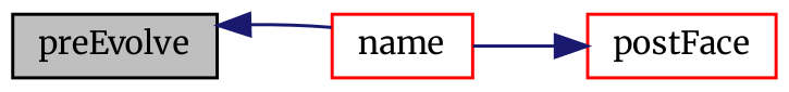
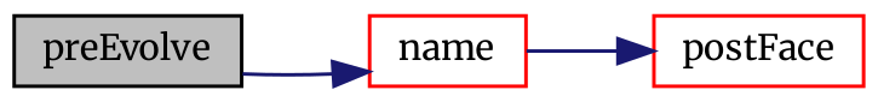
  digraph {
    fontname=Merriweather
    rankdir=LR
    node [color=red fontname=Merriweather fontsize=10 shape=record]
    edge [color=midnightblue fontname=Merriweather fontsize=10 labelfontname=FreeSans labelfontsize=10 style=solid]
    n1 [color=black fillcolor=grey75 fontcolor=black height=0.2 label=preEvolve style=filled width=0.4]
    n2 [height=0.2 label=name width=0.4]
    n3 [height=0.2 label=postFace width=0.4]
-   n2 -> n1
+   n1 -> n2
    n2 -> n3
  }
